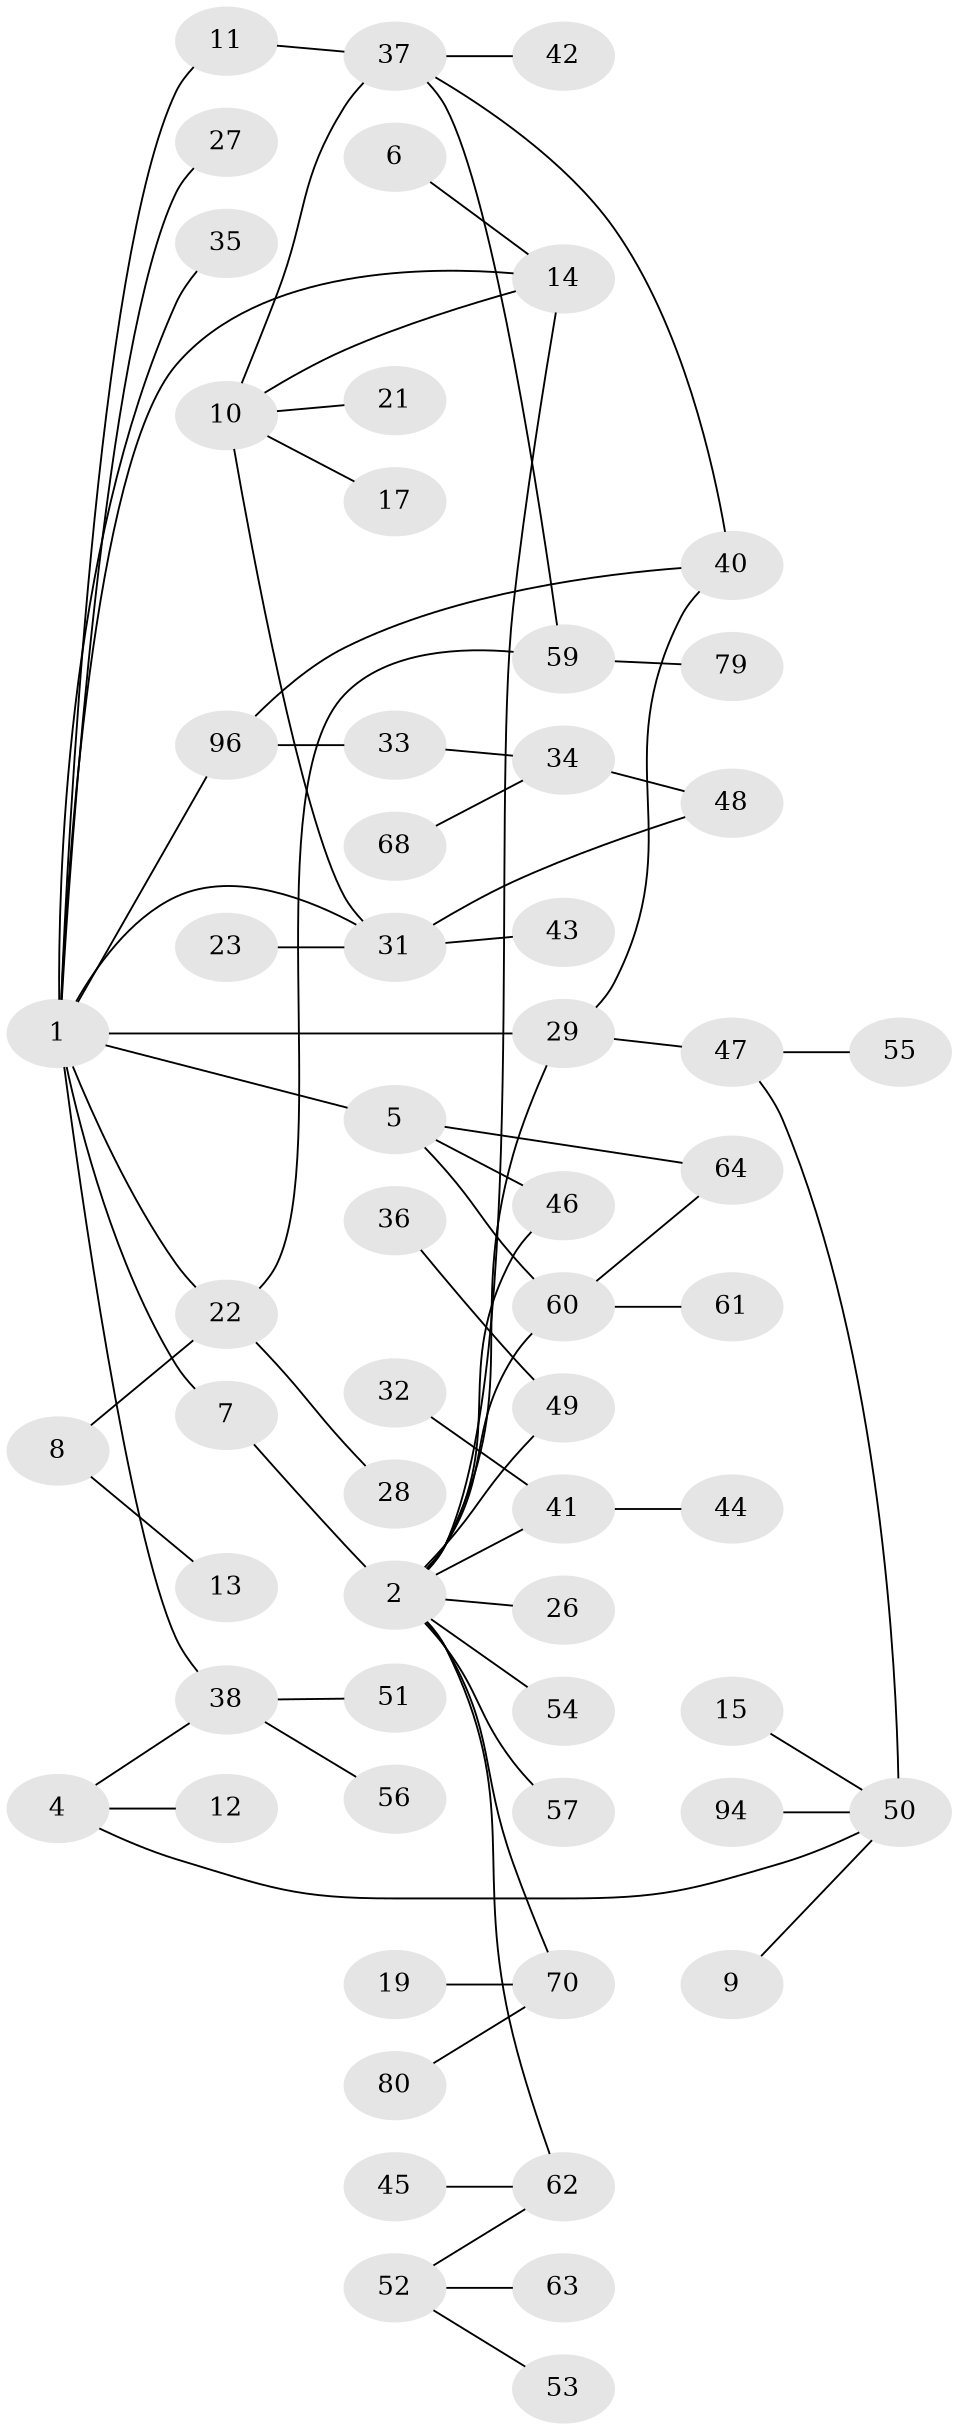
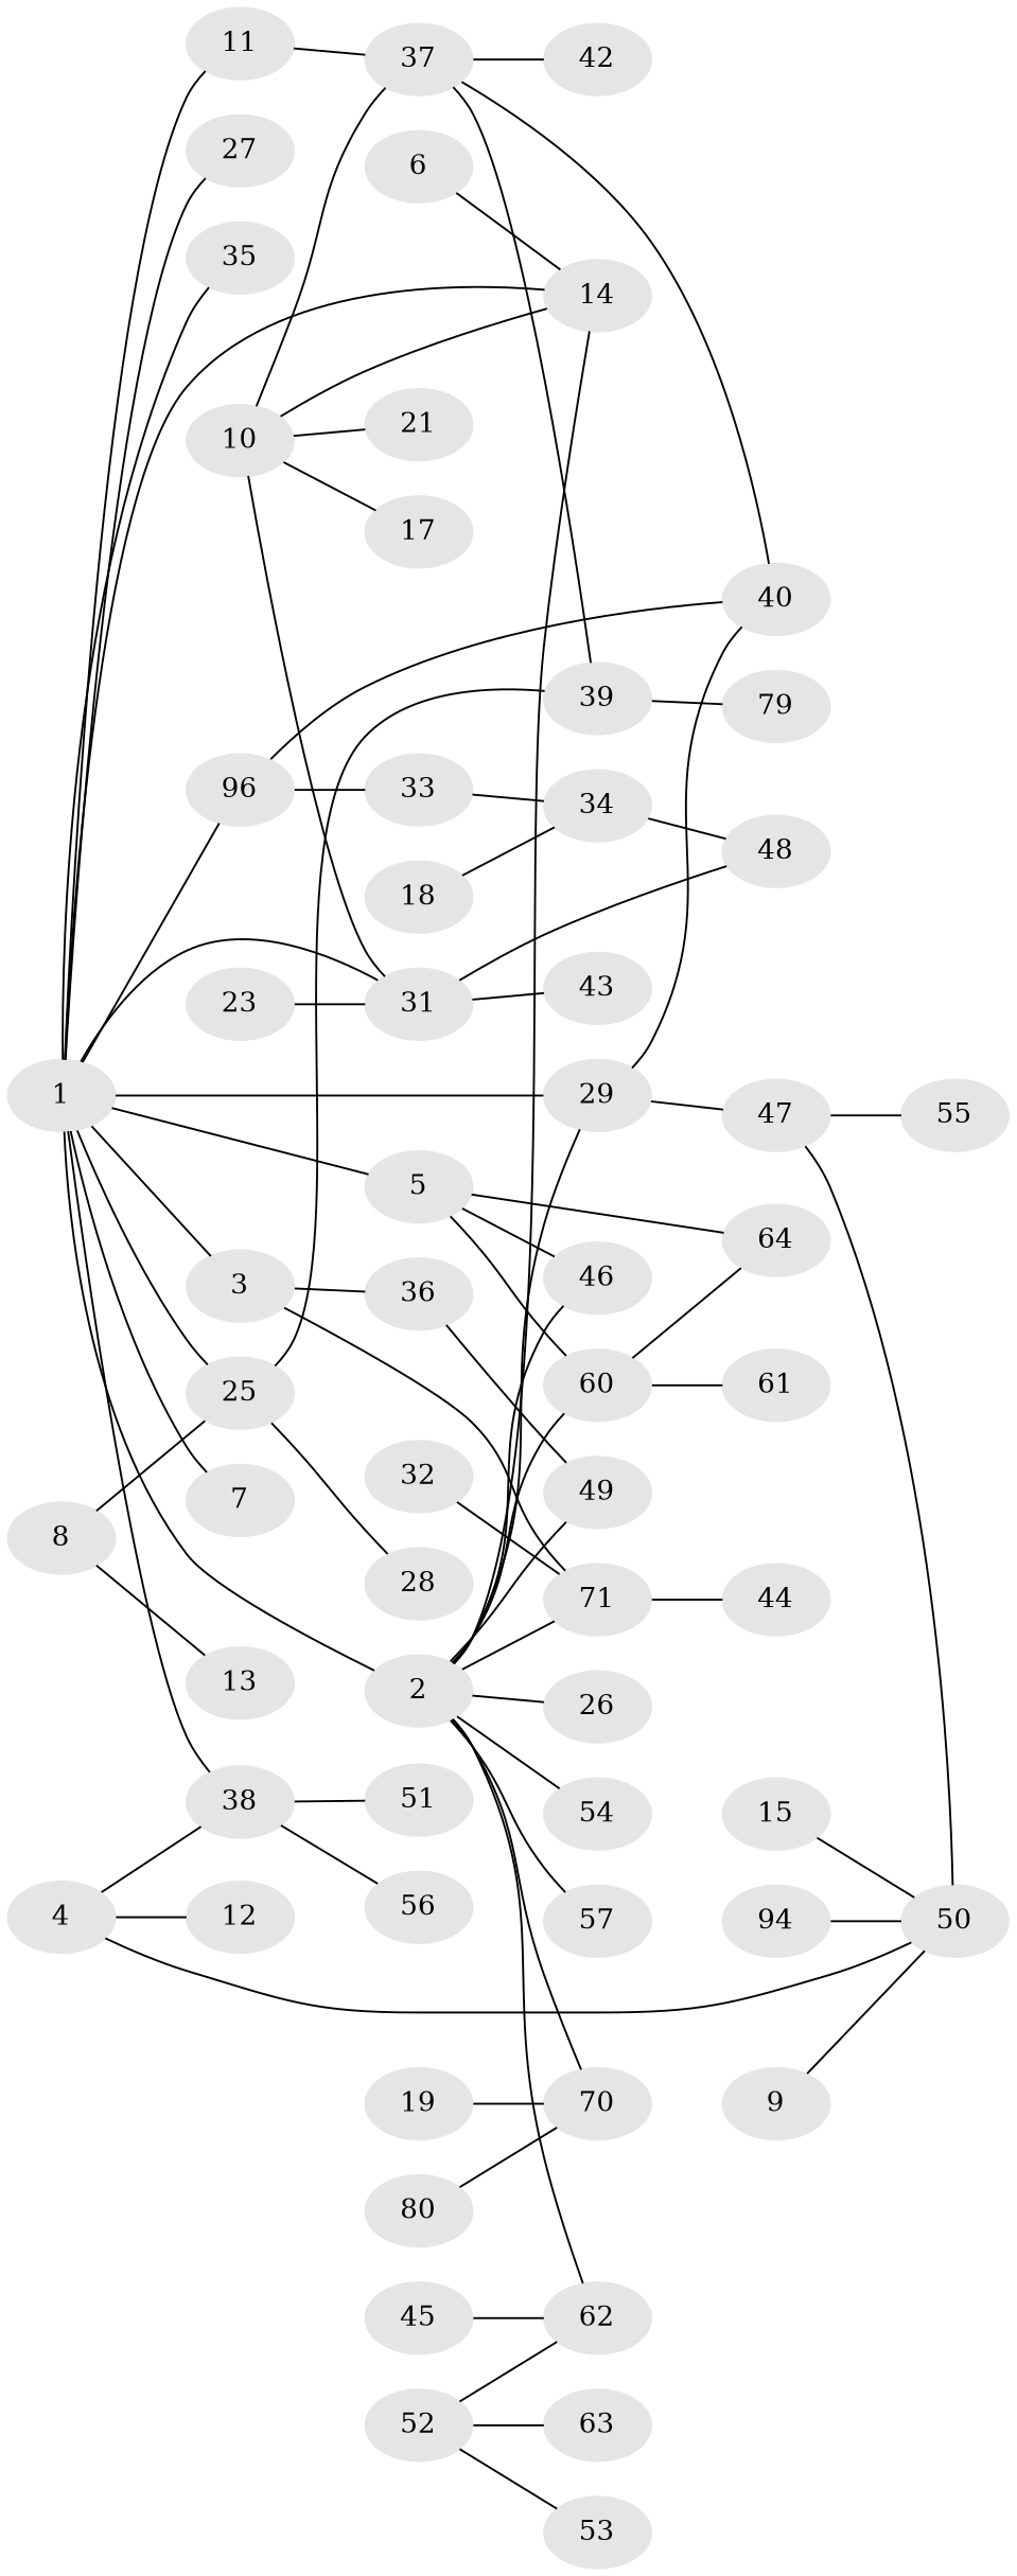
  graph {
    rankdir=LR
    node [color=gray90 style=filled]
    edge [weight=1.0]
    1
    2
+   3
    5
    7
    11
    14
    n8 [label=96]
-   22
+   22 [label=25]
    27
    29
    31
    35
    38
    26
    n16 [label=70]
-   41
+   41 [label=71]
    46
    49
    54
    57
    60
    62
    36
    64
    37
    33
    40
    28
-   39 [label=59]
+   39
    47
    43
    48
    51
    56
    44
    61
    4
    12
    50
    6
    8
    13
    9
    10
    17
    21
    42
    15
    34
-   18 [label=68]
+   18
    19
    n53 [label=80]
    n54 [label=79]
    23
    n56 [label=94]
    55
    32
    45
    52
    63
    53
-   7 -- 2
+   1 -- 2
+   1 -- 3
    1 -- 5
    1 -- 7
    1 -- 11
    1 -- 14
    1 -- n8
    1 -- 22
    1 -- 27
    1 -- 29
    1 -- 31
    1 -- 35
    1 -- 38
    2 -- 14
    2 -- 29
    2 -- 26
    2 -- n16
    2 -- 41
    2 -- 46
    2 -- 49
    2 -- 54
    2 -- 57
    2 -- 60
    2 -- 62
+   3 -- 41
+   3 -- 36
    5 -- 46
    5 -- 60
    5 -- 64
    11 -- 37
    n8 -- 33
    n8 -- 40
    22 -- 28
    22 -- 39
    29 -- 40
    29 -- 47
    31 -- 43
    31 -- 48
    38 -- 51
    38 -- 56
    41 -- 44
    60 -- 64
    60 -- 61
    36 -- 49
    37 -- 40
    37 -- 39
    37 -- 42
    33 -- 34
    39 -- n54
    47 -- 50
    47 -- 55
    4 -- 38
    4 -- 12
    4 -- 50
    6 -- 14
    8 -- 22
    8 -- 13
    9 -- 50
    10 -- 14
    10 -- 31
    10 -- 37
    10 -- 17
    10 -- 21
    15 -- 50
    34 -- 48
    18 -- 34
    19 -- n16
    n53 -- n16
    23 -- 31
    n56 -- 50
    32 -- 41
    45 -- 62
    52 -- 62
    52 -- 63
    52 -- 53
  }
